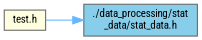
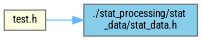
  digraph {
    rankdir=LR
    fontname="Roboto Condensed"
    node [fontname="Roboto Condensed" fontsize=10 shape=box style=filled]
    n1 [color=gray40 fillcolor=lightyellow fontcolor=black height=0.2 label="test.h" width=0.4]
-   n2 [color=grey40 fillcolor=skyblue height=0.2 label="./data_processing/stat\l_data/stat_data.h" width=0.4]
+   n2 [color=grey40 fillcolor=skyblue height=0.2 label="./stat_processing/stat\l_data/stat_data.h" width=0.4]
    n1 -> n2 [color=steelblue1 fontname="Roboto Condensed" fontsize=10 labelfontname=Helvetica labelfontsize=10 style=solid]
  }
